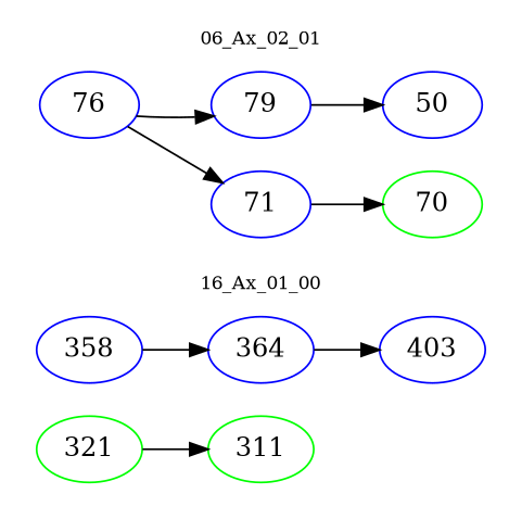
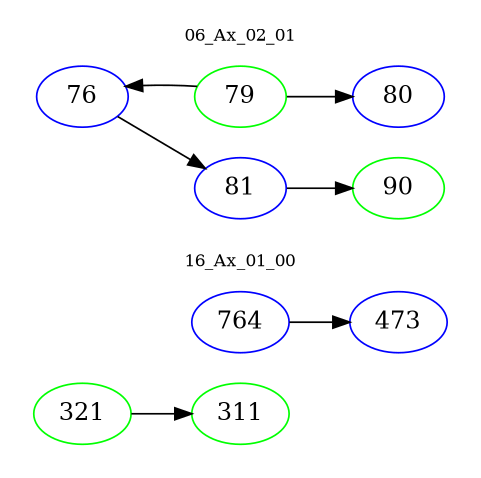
  digraph {
    rankdir=LR
    node [color=blue]
    edge [color=black]
-   n1 [label=358]
    n2 [color=green label=321]
-   n3 [label=364]
+   n3 [label=764]
    n4 [color=green label=311]
-   n5 [label=403]
+   n5 [label=473]
    n6 [label=76]
-   n7 [label=71]
-   n8 [label=79]
-   n9 [color=green label=70]
-   n10 [label=50]
+   n7 [label=81]
+   n8 [color=green label=79]
+   n9 [color=green label=90]
+   n10 [label=80]
    subgraph cluster_1 {
      color=white
      fontsize=10
      label="16_Ax_01_00"
-     n1
      n2
      n3
      n4
      n5
    }
    subgraph cluster_2 {
      color=white
      fontsize=10
      label="06_Ax_02_01"
      n6
      n7
      n8
      n9
      n10
    }
-   n1 -> n3
    n2 -> n4
    n3 -> n5
    n6 -> n7
-   n6 -> n8
+   n8 -> n6
    n7 -> n9
    n8 -> n10
  }
